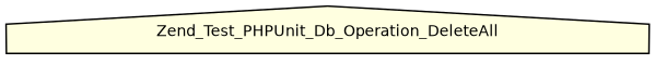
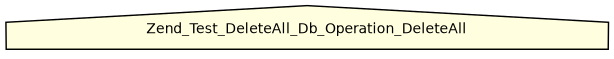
  digraph {
    rankdir=LR
-   n1 [color=black fillcolor=lightyellow fontname=Helvetica fontsize=10 height=0.2 label=Zend_Test_PHPUnit_Db_Operation_DeleteAll shape=house style=filled width=0.4]
+   n1 [color=black fillcolor=lightyellow fontname=Helvetica fontsize=10 height=0.2 label=Zend_Test_DeleteAll_Db_Operation_DeleteAll shape=house style=filled width=0.4]
  }
